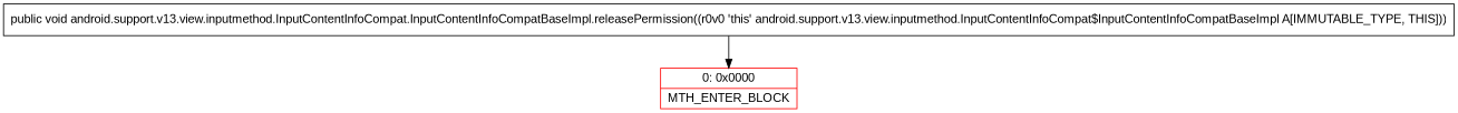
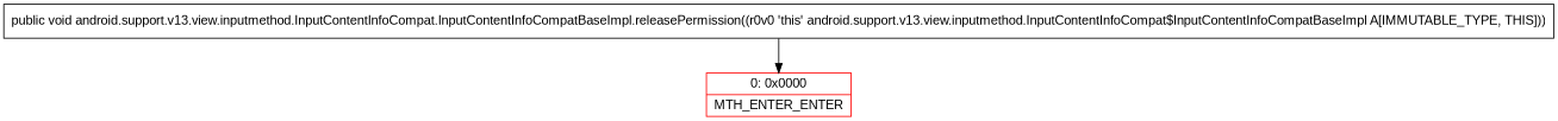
  digraph {
    fontname="Liberation Sans"
    node [shape=record fontname="Liberation Sans"]
-   n1 [color=red label="{0\:\ 0x0000|MTH_ENTER_BLOCK\l}"]
+   n1 [color=red label="{0\:\ 0x0000|MTH_ENTER_ENTER\l}"]
    n2 [label="{public void android.support.v13.view.inputmethod.InputContentInfoCompat.InputContentInfoCompatBaseImpl.releasePermission((r0v0 'this' android.support.v13.view.inputmethod.InputContentInfoCompat$InputContentInfoCompatBaseImpl A[IMMUTABLE_TYPE, THIS])) }"]
    subgraph cluster_1 {
      label="R(0)"
    }
    n2 -> n1 [fontname="Liberation Sans"]
  }
